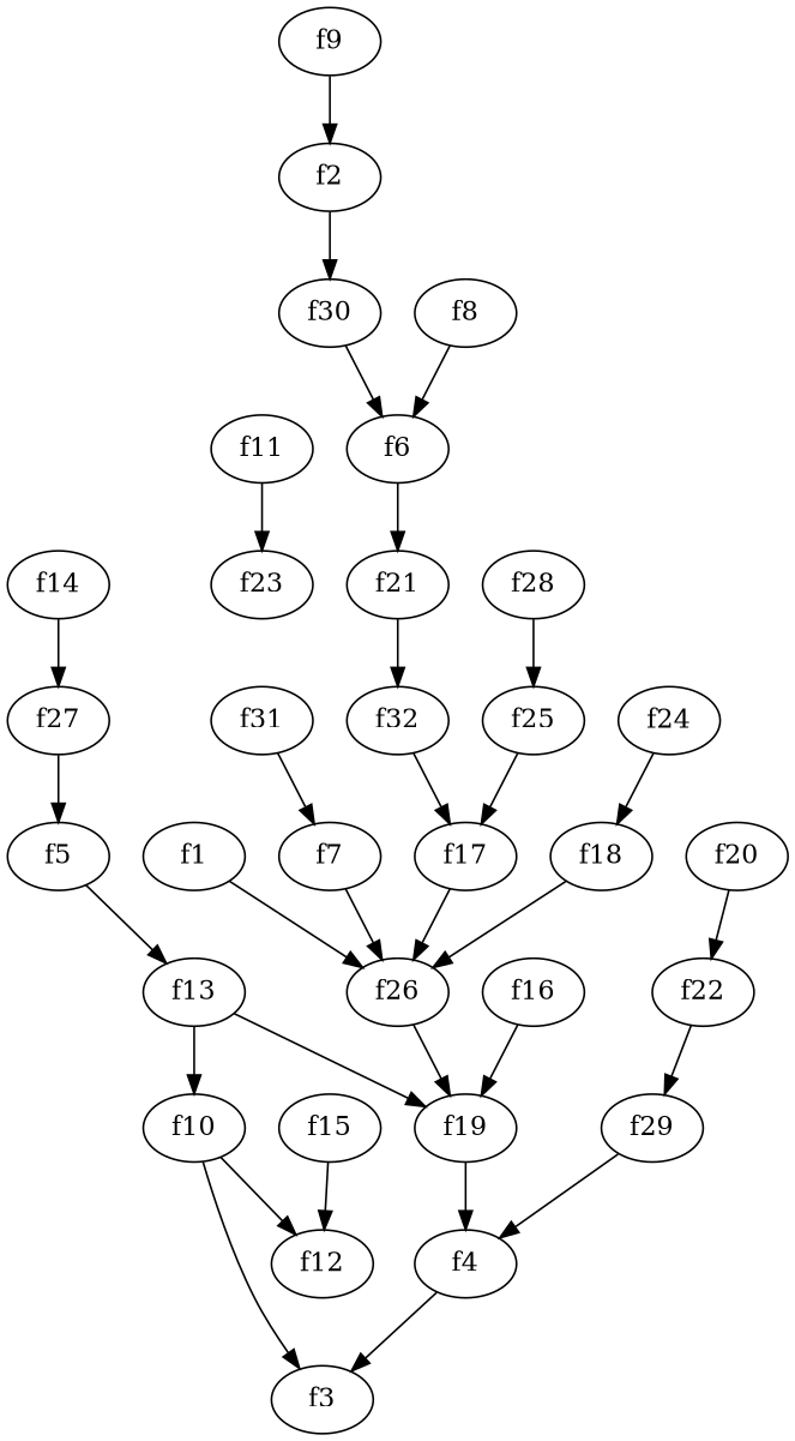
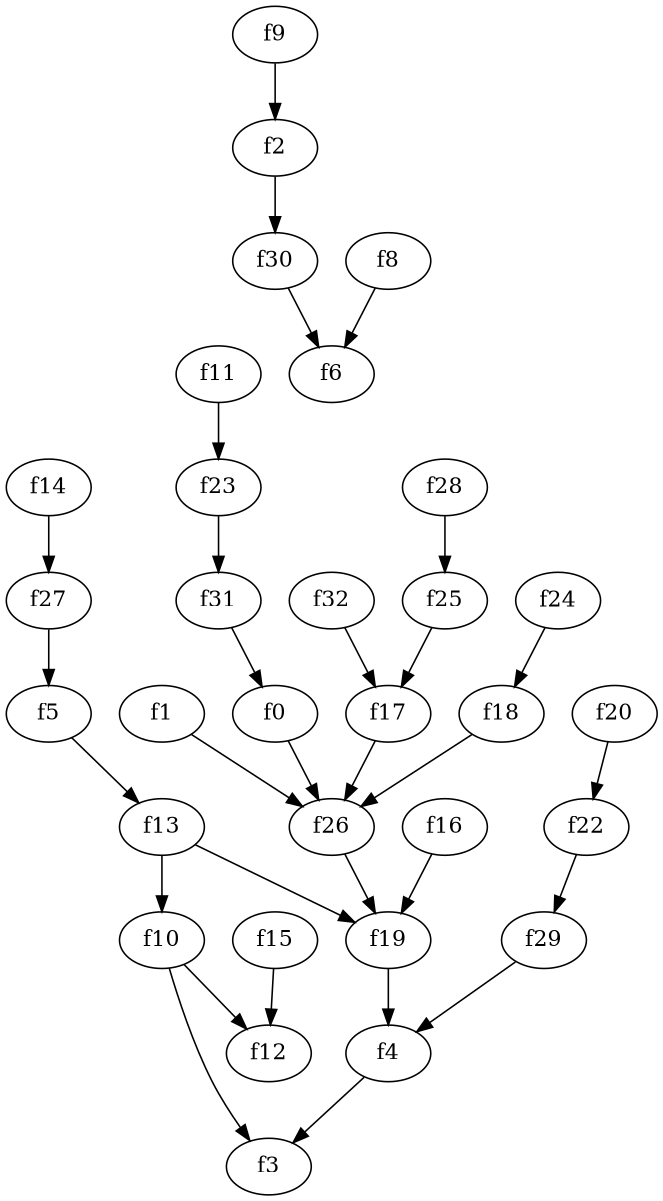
  strict digraph {
    edge [weight=2]
    f1
    f26
    f19
    f2
    f30
    f6
    f10
    f3
    f12
    f4
    f5
    f13
-   f21
    f32
-   f7
+   f7 [label=f0]
    f8
    f9
    f11
    f23
    f31
    f14
    f27
    f15
    f16
    f17
    f18
    f20
    f22
    f29
    f24
    f25
    f28
    f1 -> f26
    f26 -> f19
    f19 -> f4
    f2 -> f30
    f30 -> f6
-   f6 -> f21
    f10 -> f3
    f10 -> f12
    f4 -> f3
    f5 -> f13
    f13 -> f19
    f13 -> f10
-   f21 -> f32
    f32 -> f17
    f7 -> f26
    f8 -> f6
    f9 -> f2
    f11 -> f23
+   f23 -> f31
    f31 -> f7
    f14 -> f27
    f27 -> f5
    f15 -> f12
    f16 -> f19
    f17 -> f26
    f18 -> f26
    f20 -> f22
    f22 -> f29
    f29 -> f4
    f24 -> f18
    f25 -> f17
    f28 -> f25
  }
